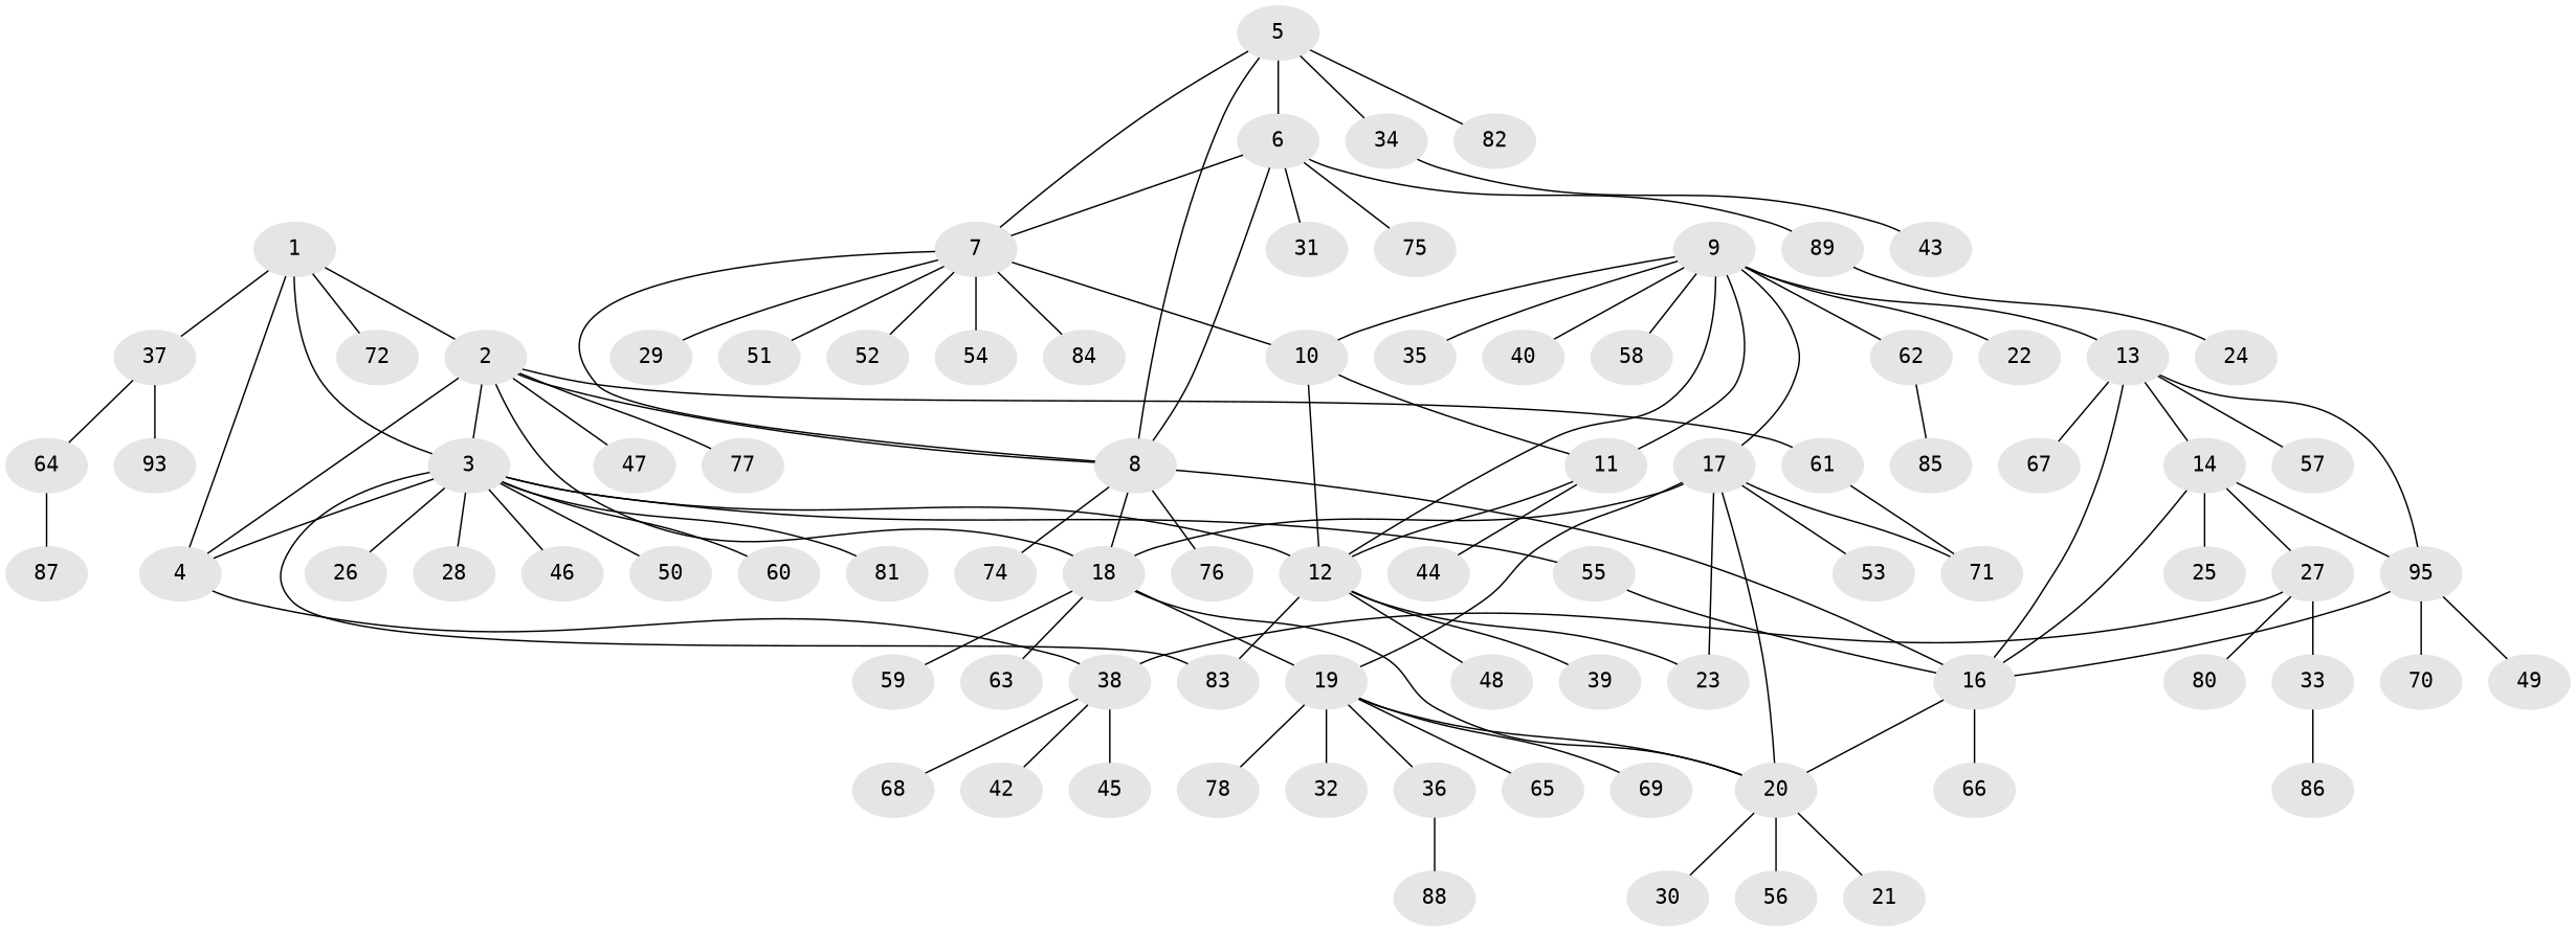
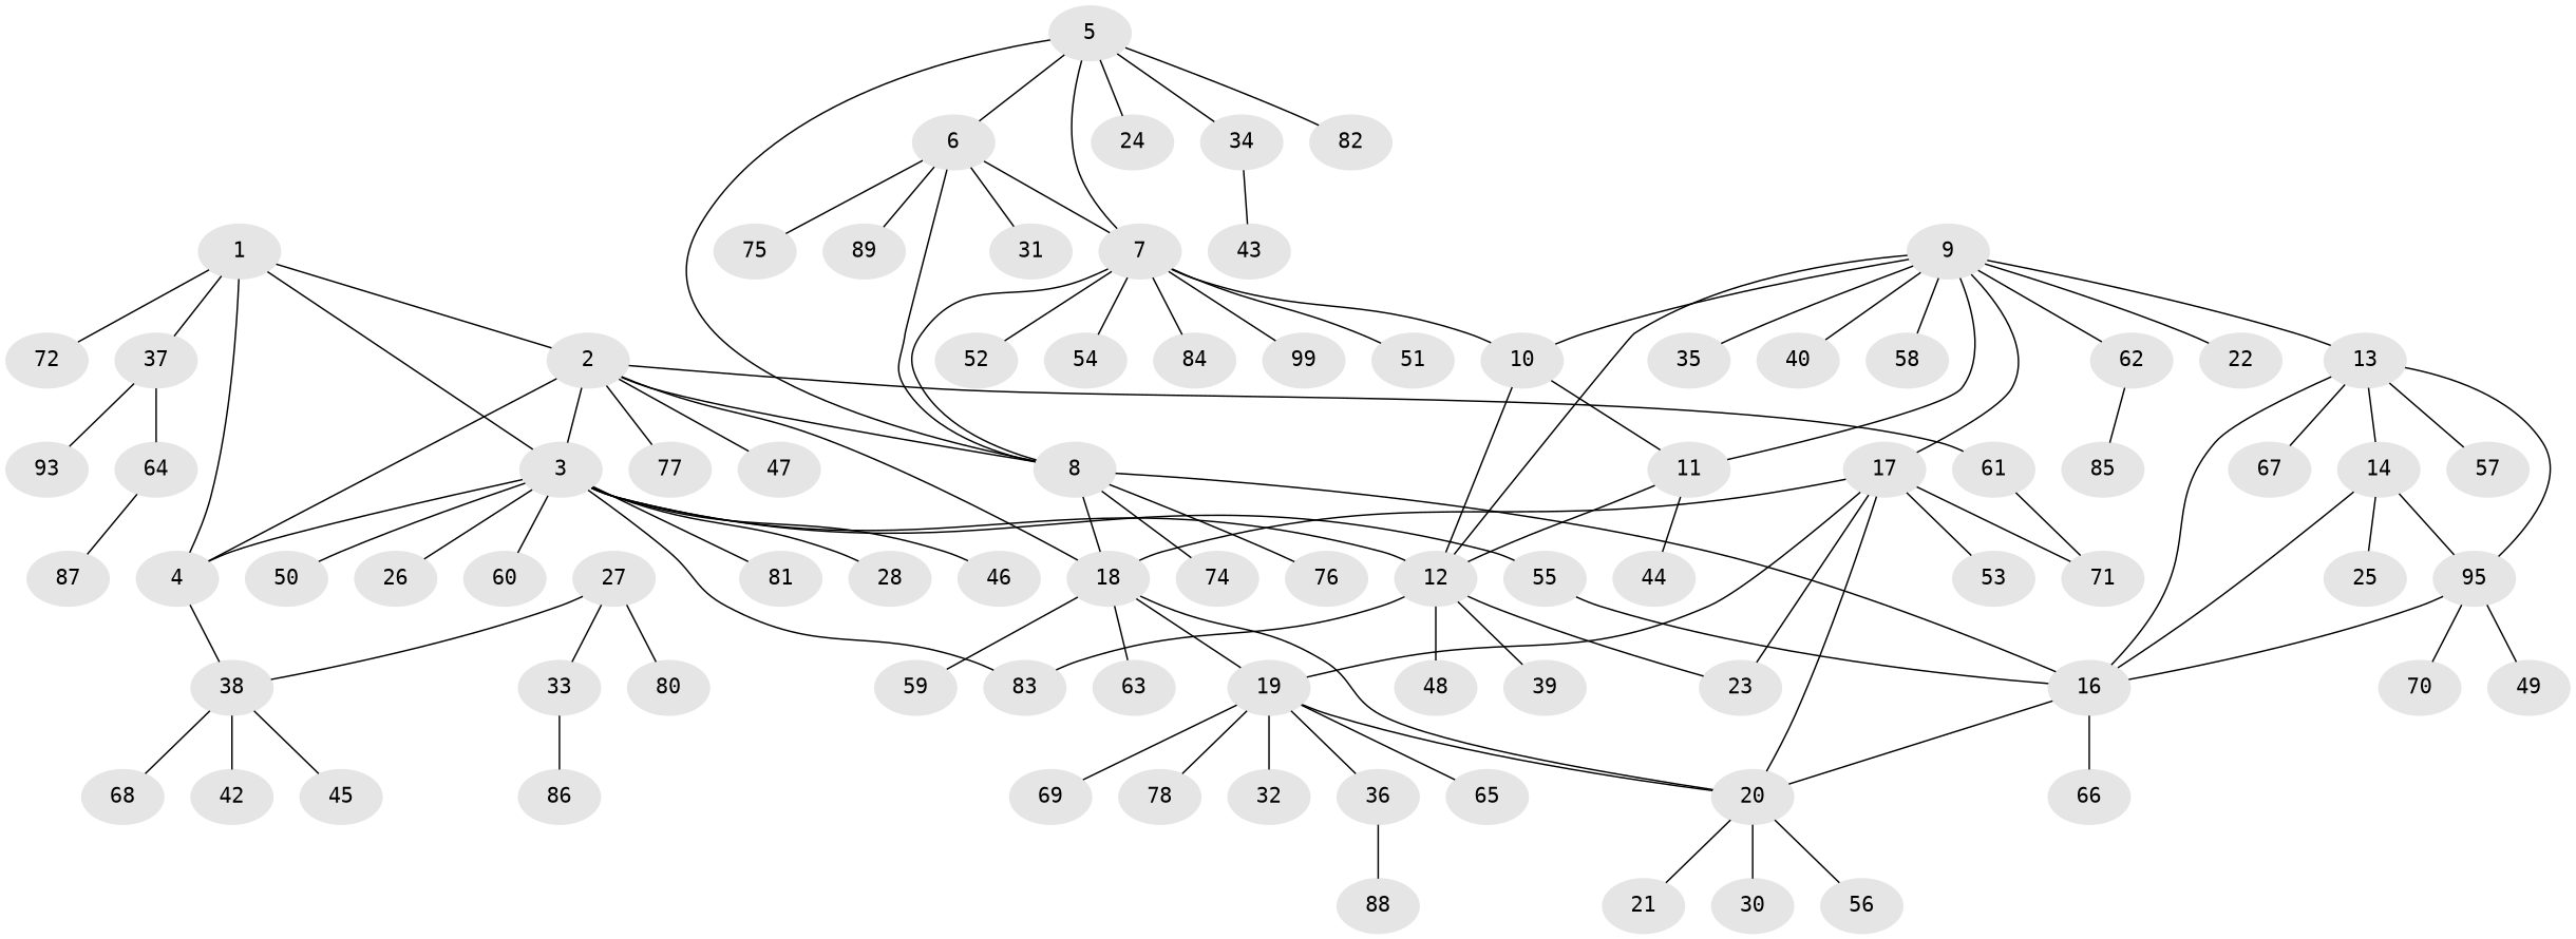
  graph {
    fontname="DejaVu Sans Mono"
    node [color=gray90 fontname="DejaVu Sans Mono" style=filled]
    edge [fontname="DejaVu Sans Mono"]
    1
    2
    3
    4
    37
    72
    8
    18
    47
    61
    77
    12
    26
    28
    46
    50
    55
    60
    81
    83
    38
    64
    n23 [label=93]
    16
    74
    76
    20
    19
    59
    63
    71
    23
    39
    48
    66
    42
    45
    68
    5
    6
    7
    24
    34
    82
    31
    75
    89
    10
-   29
+   29 [label=99]
    51
    52
    54
    84
    43
    11
    9
    13
    17
    22
    35
    40
    58
    62
    44
    14
    n66 [label=95]
    57
    67
    53
    85
    25
    27
    49
    70
    33
    80
    21
    30
    56
    32
    36
    65
    69
    78
    88
    86
    87
    1 -- 2
    1 -- 3
    1 -- 4
    1 -- 37
    1 -- 72
    2 -- 3
    2 -- 4
    2 -- 8
    2 -- 18
    2 -- 47
    2 -- 61
    2 -- 77
    3 -- 4
    3 -- 12
    3 -- 26
    3 -- 28
    3 -- 46
    3 -- 50
    3 -- 55
    3 -- 60
    3 -- 81
    3 -- 83
    4 -- 38
    37 -- 64
    37 -- n23
    8 -- 18
    8 -- 16
    8 -- 74
    8 -- 76
    18 -- 20
    18 -- 19
    18 -- 59
    18 -- 63
    61 -- 71
    12 -- 83
    12 -- 23
    12 -- 39
    12 -- 48
    55 -- 16
    38 -- 42
    38 -- 45
    38 -- 68
    64 -- 87
    16 -- 20
    16 -- 66
    20 -- 21
    20 -- 30
    20 -- 56
    19 -- 20
    19 -- 32
    19 -- 36
    19 -- 65
    19 -- 69
    19 -- 78
    5 -- 8
    5 -- 6
    5 -- 7
-   89 -- 24
+   5 -- 24
    5 -- 34
    5 -- 82
    6 -- 8
    6 -- 7
    6 -- 31
    6 -- 75
    6 -- 89
    7 -- 8
    7 -- 10
    7 -- 29
    7 -- 51
    7 -- 52
    7 -- 54
    7 -- 84
    34 -- 43
    10 -- 12
    10 -- 11
    11 -- 12
    11 -- 44
    9 -- 12
    9 -- 10
    9 -- 11
    9 -- 13
    9 -- 17
    9 -- 22
    9 -- 35
    9 -- 40
    9 -- 58
    9 -- 62
    13 -- 16
    13 -- 14
    13 -- n66
    13 -- 57
    13 -- 67
    17 -- 18
    17 -- 20
    17 -- 19
    17 -- 71
    17 -- 23
    17 -- 53
    62 -- 85
    14 -- 16
    14 -- n66
    14 -- 25
-   14 -- 27
    n66 -- 16
    n66 -- 49
    n66 -- 70
    27 -- 38
    27 -- 33
    27 -- 80
    33 -- 86
    36 -- 88
  }
